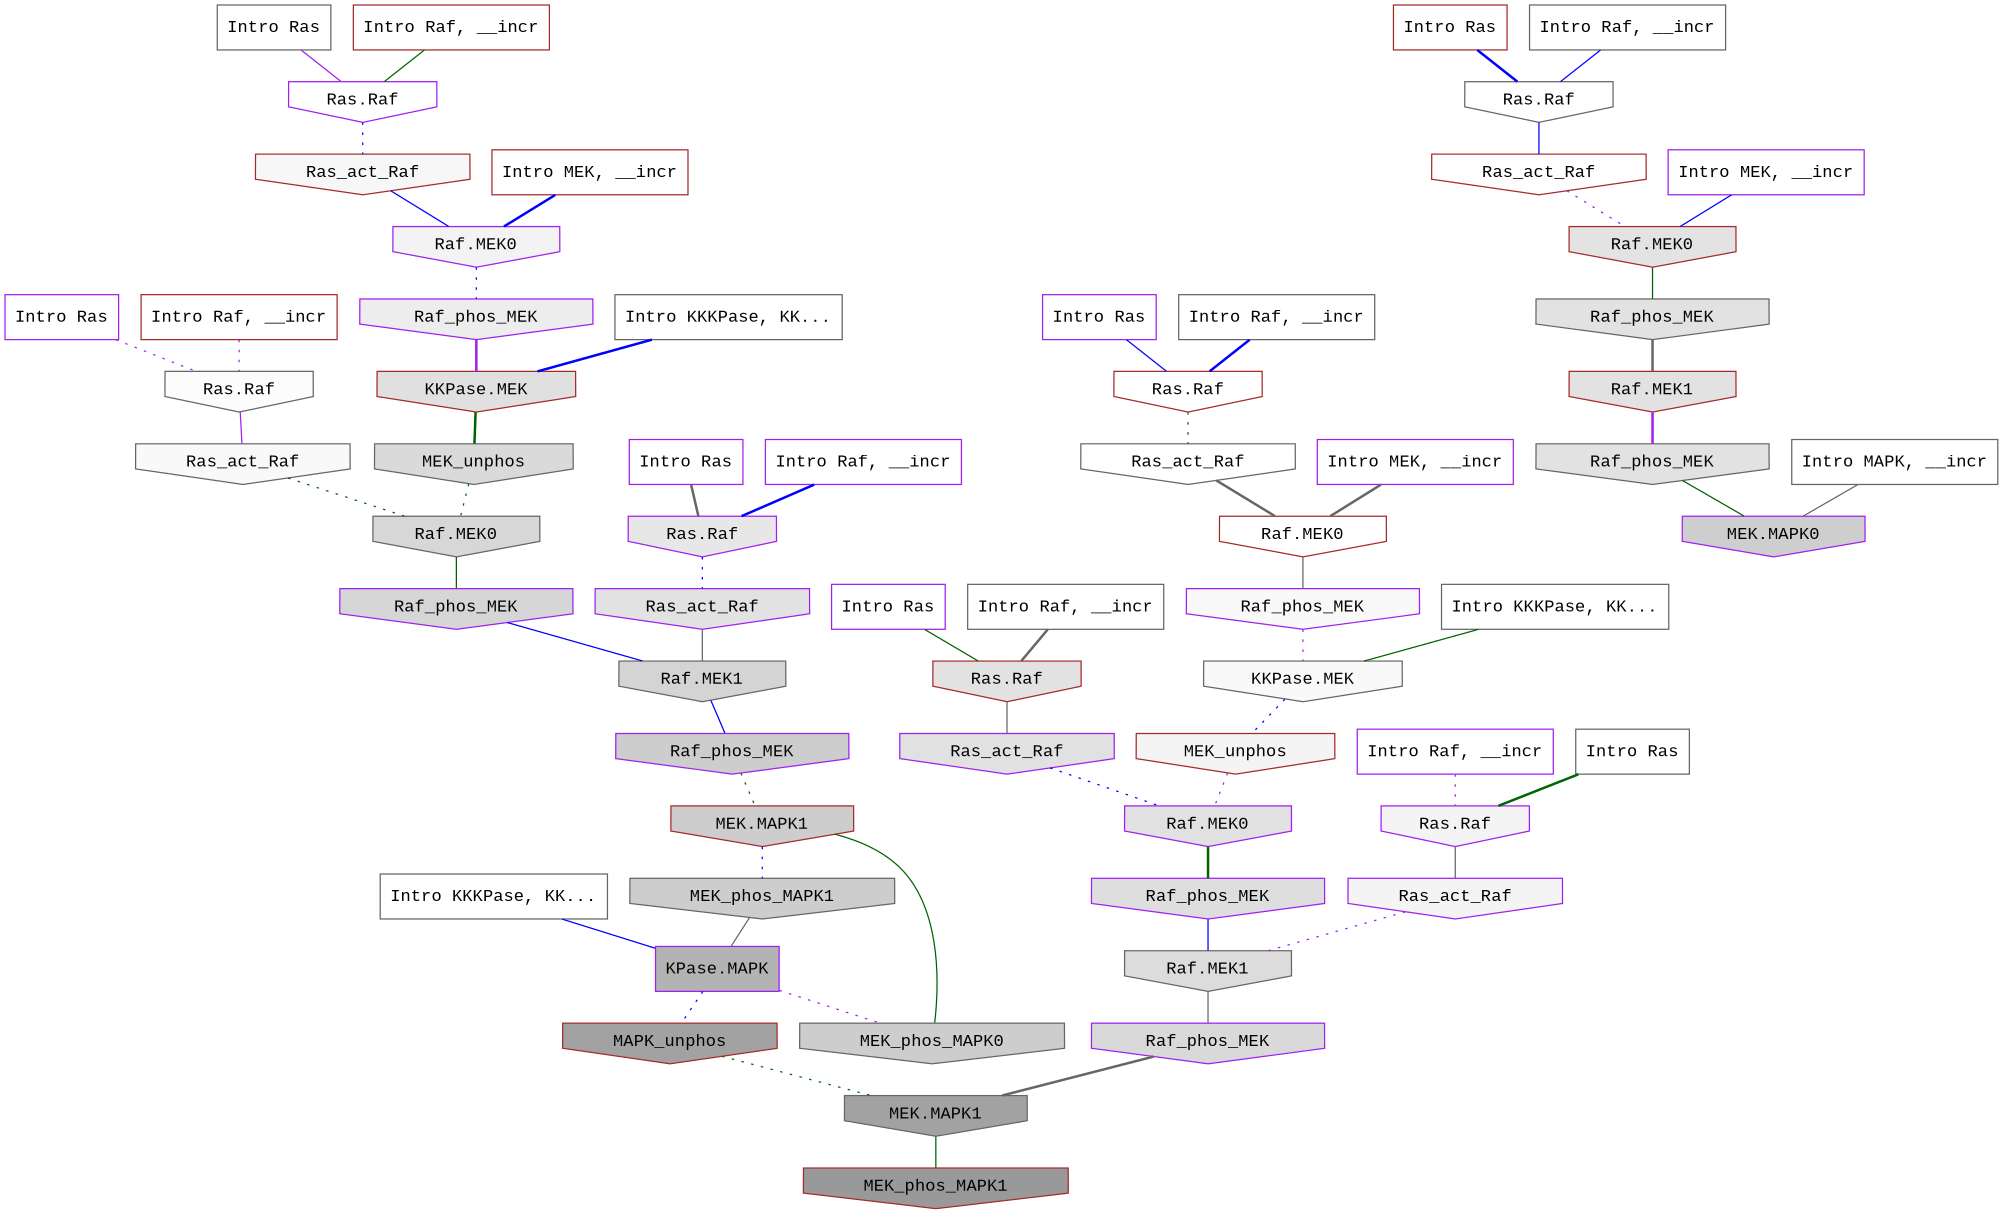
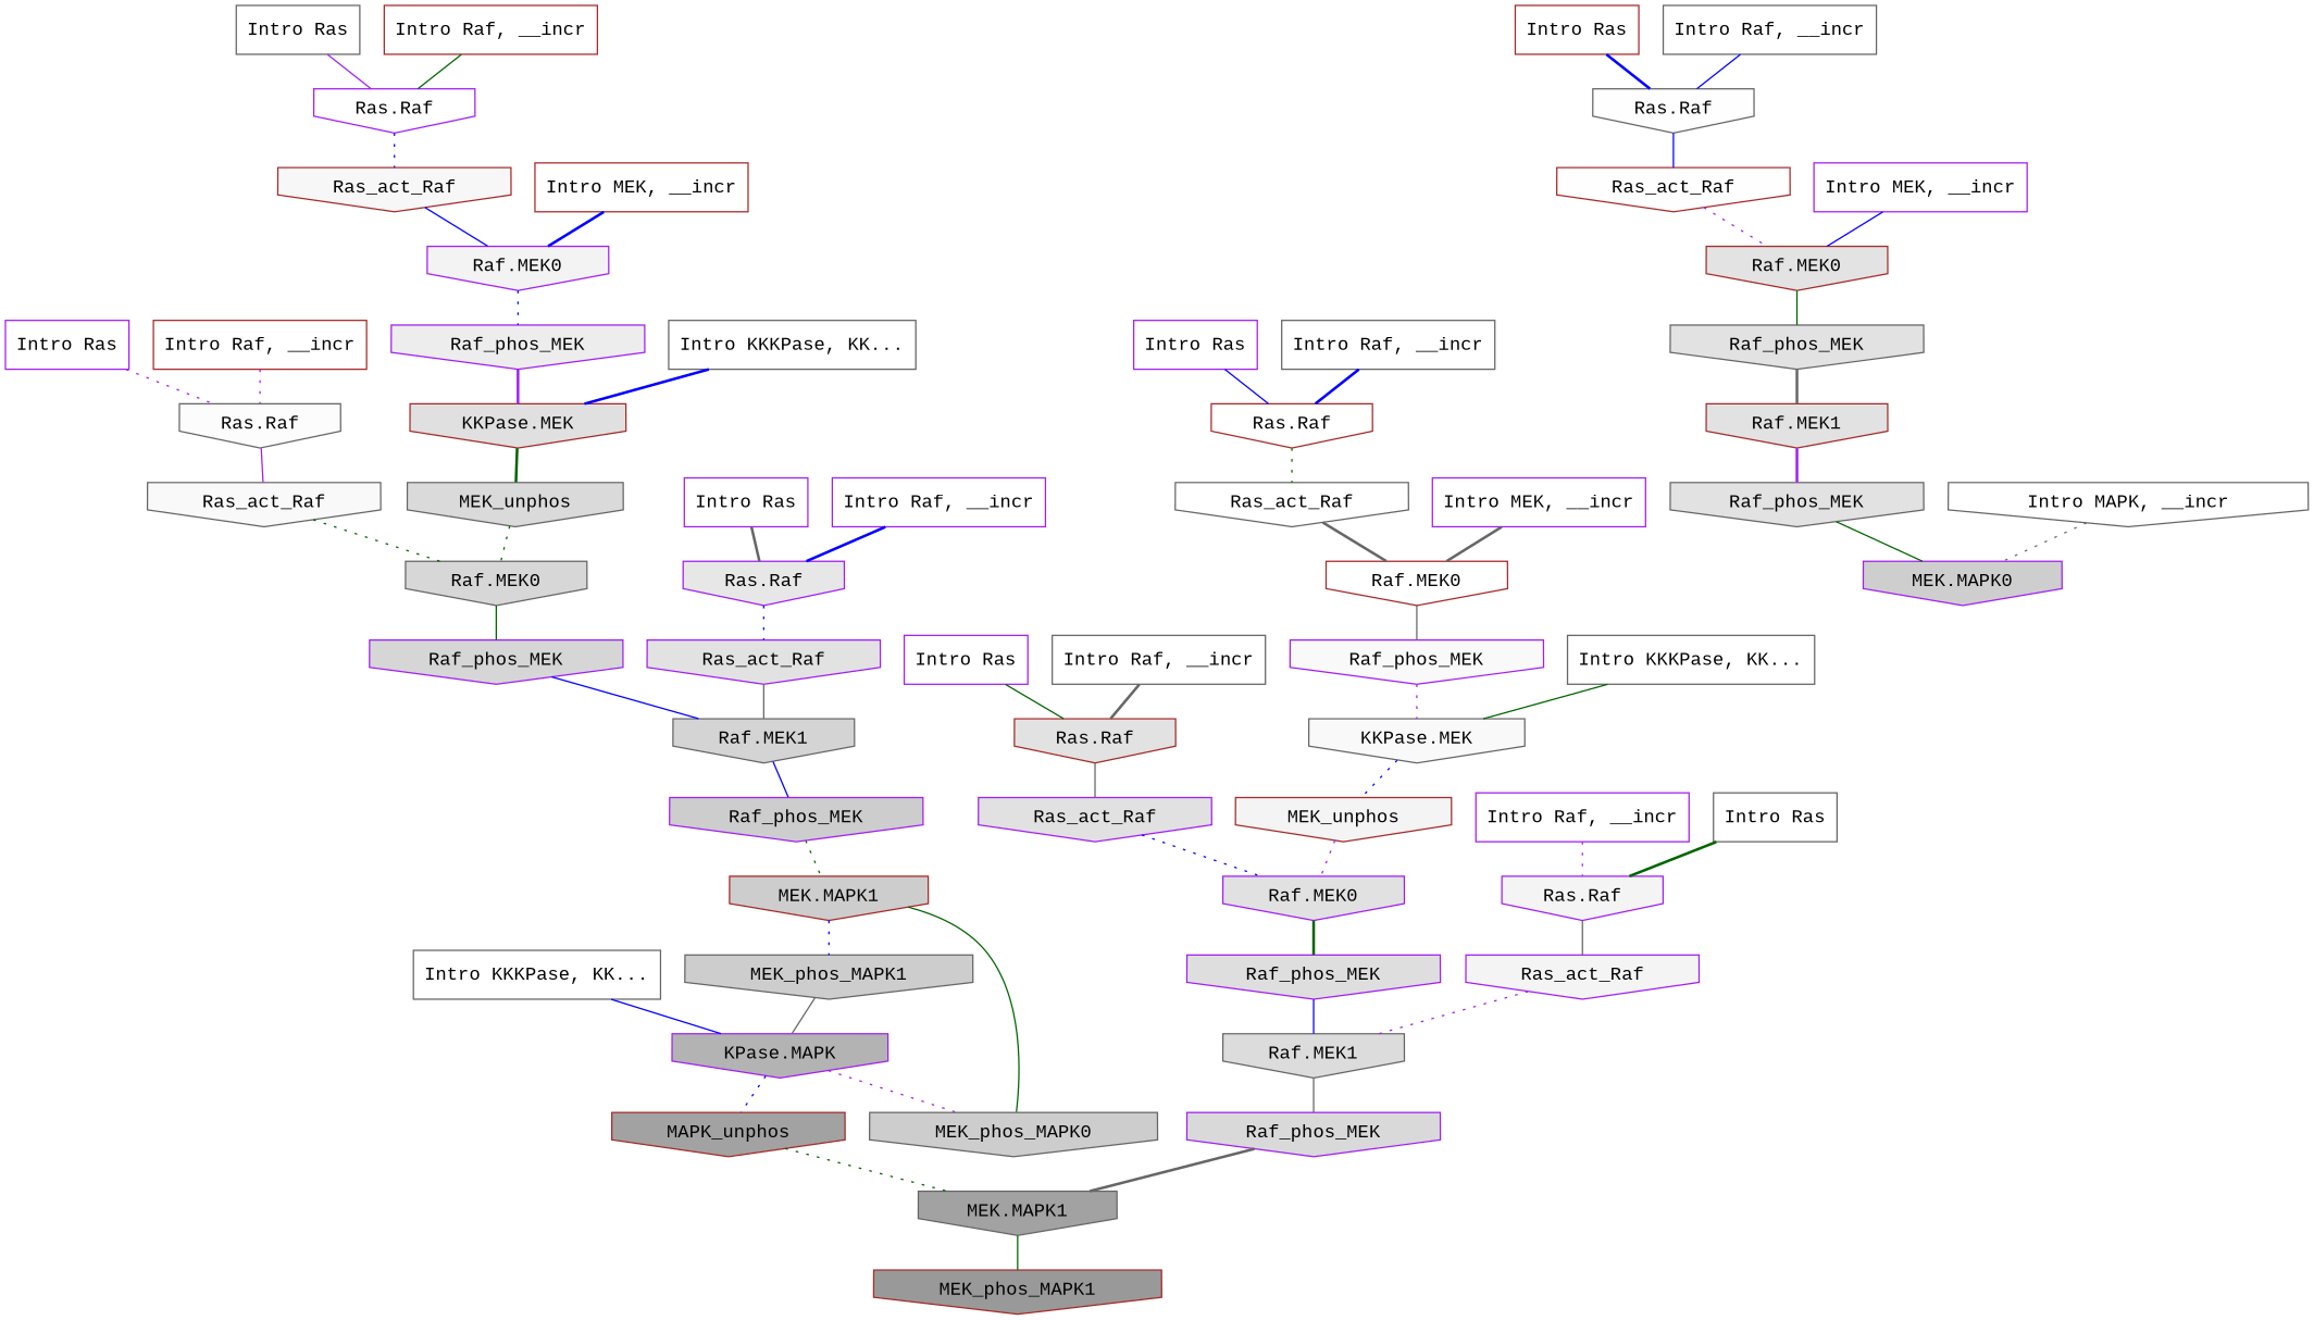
  digraph {
    fontname="Liberation Mono"
    rankdir=TB
    ranksep=0.30
    node [color=purple fillcolor="0.000 0.000 1.000" fontname="Liberation Mono" shape=invhouse style=filled]
    edge [color=blue dir=none fontname="Liberation Mono" style=solid]
    n1 [label="Intro Ras" shape=rectangle]
    n2 [color=gray40 fillcolor="0.000 0.000 0.988" label="Ras.Raf"]
    n3 [color=gray40 fillcolor="0.000 0.000 0.974" label=Ras_act_Raf]
    n4 [color=gray40 label="Intro Ras" shape=rectangle]
    n5 [label="Ras.Raf"]
    n6 [color=brown fillcolor="0.000 0.000 0.966" label=Ras_act_Raf]
    n7 [label="Intro Ras" shape=rectangle]
    n8 [color=brown fillcolor="0.000 0.000 0.885" label="Ras.Raf"]
    n9 [fillcolor="0.000 0.000 0.882" label=Ras_act_Raf]
    n10 [label="Intro Ras" shape=rectangle]
    n11 [fillcolor="0.000 0.000 0.904" label="Ras.Raf"]
    n12 [fillcolor="0.000 0.000 0.885" label=Ras_act_Raf]
    n13 [color=brown label="Intro Ras" shape=rectangle]
    n14 [color=gray40 fillcolor="0.000 0.000 0.996" label="Ras.Raf"]
    n15 [color=brown fillcolor="0.000 0.000 0.996" label=Ras_act_Raf]
    n16 [color=gray40 label="Intro Ras" shape=rectangle]
    n17 [fillcolor="0.000 0.000 0.956" label="Ras.Raf"]
    n18 [fillcolor="0.000 0.000 0.955" label=Ras_act_Raf]
    n19 [label="Intro Ras" shape=rectangle]
    n20 [color=brown label="Ras.Raf"]
    n21 [color=gray40 fillcolor="0.000 0.000 0.999" label=Ras_act_Raf]
    n22 [color=brown label="Intro Raf, __incr" shape=rectangle]
    n23 [label="Intro Raf, __incr" shape=rectangle]
    n24 [color=brown label="Intro Raf, __incr" shape=rectangle]
    n25 [color=gray40 label="Intro Raf, __incr" shape=rectangle]
    n26 [label="Intro Raf, __incr" shape=rectangle]
    n27 [color=gray40 label="Intro Raf, __incr" shape=rectangle]
    n28 [color=gray40 label="Intro Raf, __incr" shape=rectangle]
    n29 [label="Intro MEK, __incr" shape=rectangle]
    n30 [color=brown fillcolor="0.000 0.000 0.890" label="Raf.MEK0"]
    n31 [color=gray40 fillcolor="0.000 0.000 0.885" label=Raf_phos_MEK]
    n32 [color=brown label="Intro MEK, __incr" shape=rectangle]
    n33 [fillcolor="0.000 0.000 0.951" label="Raf.MEK0"]
    n34 [fillcolor="0.000 0.000 0.928" label=Raf_phos_MEK]
    n35 [label="Intro MEK, __incr" shape=rectangle]
    n36 [color=brown fillcolor="0.000 0.000 0.997" label="Raf.MEK0"]
    n37 [fillcolor="0.000 0.000 0.974" label=Raf_phos_MEK]
-   n38 [color=gray40 label="Intro MAPK, __incr" shape=rectangle]
+   n38 [color=gray40 label="Intro MAPK, __incr"]
    n39 [fillcolor="0.000 0.000 0.807" label="MEK.MAPK0"]
    n40 [color=gray40 label="Intro KKKPase, KK..." shape=rectangle]
    n41 [color=gray40 fillcolor="0.000 0.000 0.974" label="KKPase.MEK"]
    n42 [color=brown fillcolor="0.000 0.000 0.957" label=MEK_unphos]
    n43 [color=gray40 label="Intro KKKPase, KK..." shape=rectangle]
    n44 [color=brown fillcolor="0.000 0.000 0.878" label="KKPase.MEK"]
    n45 [color=gray40 fillcolor="0.000 0.000 0.855" label=MEK_unphos]
    n46 [color=gray40 label="Intro KKKPase, KK..." shape=rectangle]
-   n47 [fillcolor="0.000 0.000 0.702" label="KPase.MAPK" shape=box]
+   n47 [fillcolor="0.000 0.000 0.702" label="KPase.MAPK"]
    n48 [color=gray40 fillcolor="0.000 0.000 0.804" label=MEK_phos_MAPK0]
    n49 [color=brown fillcolor="0.000 0.000 0.633" label=MAPK_unphos]
    n50 [color=gray40 fillcolor="0.000 0.000 0.840" label="Raf.MEK0"]
    n51 [fillcolor="0.000 0.000 0.838" label=Raf_phos_MEK]
    n52 [fillcolor="0.000 0.000 0.882" label="Raf.MEK0"]
    n53 [fillcolor="0.000 0.000 0.871" label=Raf_phos_MEK]
    n54 [color=gray40 fillcolor="0.000 0.000 0.860" label="Raf.MEK1"]
    n55 [fillcolor="0.000 0.000 0.850" label=Raf_phos_MEK]
    n56 [color=gray40 fillcolor="0.000 0.000 0.832" label="Raf.MEK1"]
    n57 [color=brown fillcolor="0.000 0.000 0.885" label="Raf.MEK1"]
    n58 [color=gray40 fillcolor="0.000 0.000 0.885" label=Raf_phos_MEK]
    n59 [fillcolor="0.000 0.000 0.802" label=Raf_phos_MEK]
    n60 [color=gray40 fillcolor="0.000 0.000 0.633" label="MEK.MAPK1"]
    n61 [color=brown fillcolor="0.000 0.000 0.600" label=MEK_phos_MAPK1]
    n62 [color=brown fillcolor="0.000 0.000 0.802" label="MEK.MAPK1"]
    n63 [color=gray40 fillcolor="0.000 0.000 0.802" label=MEK_phos_MAPK1]
    n1 -> n2 [color=purple style=dotted]
    n2 -> n3 [color=purple]
    n3 -> n50 [color=darkgreen style=dotted]
    n4 -> n5 [color=purple]
    n5 -> n6 [style=dotted]
    n6 -> n33
    n7 -> n8 [color=darkgreen]
    n8 -> n9 [color=gray40]
    n9 -> n52 [style=dotted]
    n10 -> n11 [color=gray40 style=bold]
    n11 -> n12 [style=dotted]
    n12 -> n56 [color=gray40]
    n13 -> n14 [style=bold]
    n14 -> n15
    n15 -> n30 [color=purple style=dotted]
    n16 -> n17 [color=darkgreen style=bold]
    n17 -> n18 [color=gray40]
    n18 -> n54 [color=purple style=dotted]
    n19 -> n20
    n20 -> n21 [color=darkgreen style=dotted]
    n21 -> n36 [color=gray40 style=bold]
    n22 -> n5 [color=darkgreen]
    n23 -> n11 [style=bold]
    n24 -> n2 [color=purple style=dotted]
    n25 -> n20 [style=bold]
    n26 -> n17 [color=purple style=dotted]
    n27 -> n14
    n28 -> n8 [color=gray40 style=bold]
    n29 -> n30
    n30 -> n31 [color=darkgreen]
    n31 -> n57 [color=gray40 style=bold]
    n32 -> n33 [style=bold]
    n33 -> n34 [style=dotted]
    n34 -> n44 [color=purple style=bold]
    n35 -> n36 [color=gray40 style=bold]
    n36 -> n37 [color=gray40]
    n37 -> n41 [color=purple style=dotted]
-   n38 -> n39 [color=gray40]
+   n38 -> n39 [color=gray40 style=dotted]
    n40 -> n41 [color=darkgreen]
    n41 -> n42 [style=dotted]
    n42 -> n52 [color=purple style=dotted]
    n43 -> n44 [style=bold]
    n44 -> n45 [color=darkgreen style=bold]
    n45 -> n50 [color=darkgreen style=dotted]
    n46 -> n47
    n47 -> n48 [color=purple style=dotted]
    n47 -> n49 [style=dotted]
    n48 -> n62 [color=darkgreen]
    n49 -> n60 [color=darkgreen style=dotted]
    n50 -> n51 [color=darkgreen]
    n51 -> n56
    n52 -> n53 [color=darkgreen style=bold]
    n53 -> n54
    n54 -> n55 [color=gray40]
    n55 -> n60 [color=gray40 style=bold]
    n56 -> n59
    n57 -> n58 [color=purple style=bold]
    n58 -> n39 [color=darkgreen]
    n59 -> n62 [color=darkgreen style=dotted]
    n60 -> n61 [color=darkgreen]
    n62 -> n63 [style=dotted]
    n63 -> n47 [color=gray40]
  }
